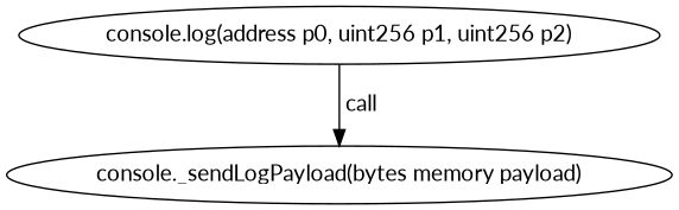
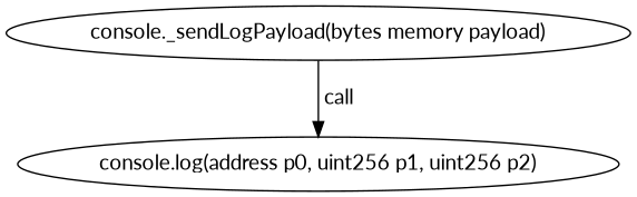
  digraph {
    fontname=Lato
    node [fontname=Lato]
    "console.log(address p0, uint256 p1, uint256 p2)" [height=0.5 width=5.4324]
    "console._sendLogPayload(bytes memory payload)" [height=0.5 width=5.7372]
-   "console.log(address p0, uint256 p1, uint256 p2)" -> "console._sendLogPayload(bytes memory payload)" [label=" call" fontname=Lato]
+   "console._sendLogPayload(bytes memory payload)" -> "console.log(address p0, uint256 p1, uint256 p2)" [label=" call" fontname=Lato]
  }
